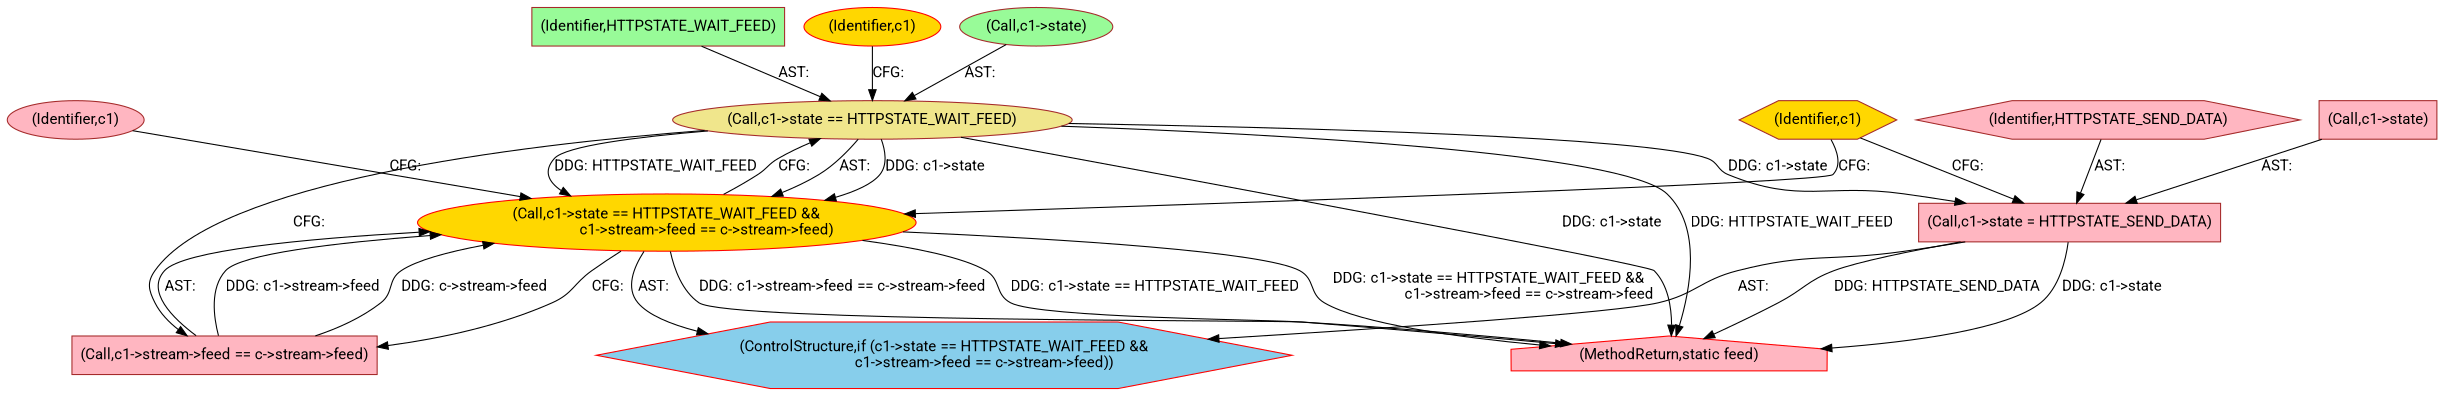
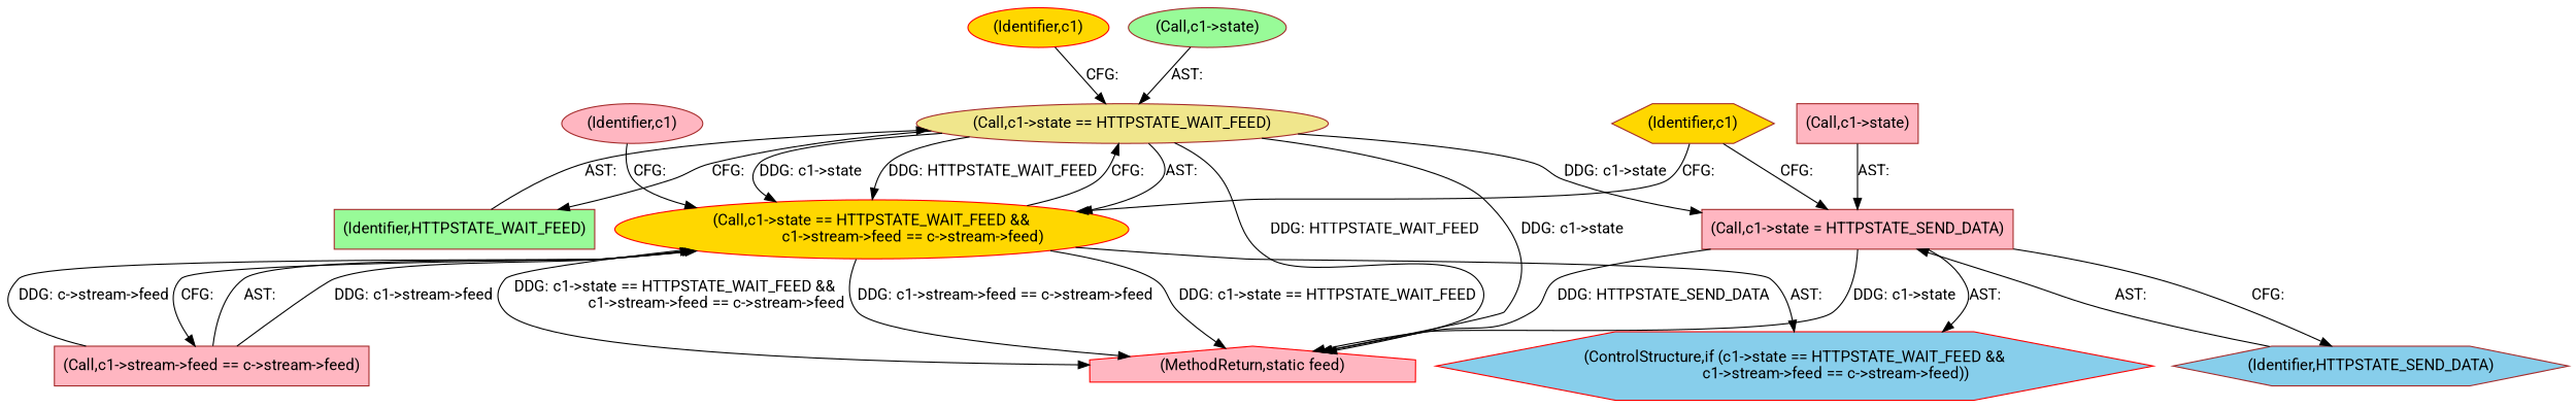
  digraph {
    fontname=Roboto
    node [color=brown fillcolor=lightpink fontname=Roboto shape=ellipse style=filled]
    edge [fontname=Roboto]
    n1 [label="(Call,c1->state = HTTPSTATE_SEND_DATA)" shape=box]
    n2 [color=red label="(MethodReturn,static feed)" shape=house]
-   n3 [label="(Identifier,HTTPSTATE_SEND_DATA)" shape=hexagon]
+   n3 [fillcolor=skyblue label="(Identifier,HTTPSTATE_SEND_DATA)" shape=hexagon]
    n4 [color=red fillcolor=skyblue label="(ControlStructure,if (c1->state == HTTPSTATE_WAIT_FEED &&\n                    c1->stream->feed == c->stream->feed))" shape=hexagon]
    n5 [fillcolor=khaki label="(Call,c1->state == HTTPSTATE_WAIT_FEED)"]
    n6 [color=red fillcolor=gold label="(Call,c1->state == HTTPSTATE_WAIT_FEED &&\n                    c1->stream->feed == c->stream->feed)"]
    n7 [fillcolor=palegreen label="(Identifier,HTTPSTATE_WAIT_FEED)" shape=box]
    n8 [label="(Call,c1->stream->feed == c->stream->feed)" shape=box]
    n9 [fillcolor=gold label="(Identifier,c1)" shape=hexagon]
    n10 [color=red fillcolor=gold label="(Identifier,c1)"]
    n11 [label="(Identifier,c1)"]
    n12 [label="(Call,c1->state)" shape=box]
    n13 [fillcolor=palegreen label="(Call,c1->state)"]
    n1 -> n2 [label="DDG: HTTPSTATE_SEND_DATA"]
    n1 -> n2 [label="DDG: c1->state"]
+   n1 -> n3 [label="CFG: "]
    n1 -> n4 [label="AST: "]
    n3 -> n1 [label="AST: "]
    n5 -> n1 [label="DDG: c1->state"]
    n5 -> n2 [label="DDG: c1->state"]
    n5 -> n2 [label="DDG: HTTPSTATE_WAIT_FEED"]
    n5 -> n6 [label="AST: "]
    n5 -> n6 [label="DDG: c1->state"]
    n5 -> n6 [label="DDG: HTTPSTATE_WAIT_FEED"]
-   n5 -> n8 [label="CFG: "]
+   n5 -> n7 [label="CFG: "]
    n6 -> n2 [label="DDG: c1->stream->feed == c->stream->feed"]
    n6 -> n2 [label="DDG: c1->state == HTTPSTATE_WAIT_FEED"]
    n6 -> n2 [label="DDG: c1->state == HTTPSTATE_WAIT_FEED &&\n                    c1->stream->feed == c->stream->feed"]
    n6 -> n4 [label="AST: "]
    n6 -> n5 [label="CFG: "]
    n6 -> n8 [label="CFG: "]
    n7 -> n5 [label="AST: "]
    n8 -> n6 [label="AST: "]
    n8 -> n6 [label="DDG: c1->stream->feed"]
    n8 -> n6 [label="DDG: c->stream->feed"]
    n9 -> n1 [label="CFG: "]
    n9 -> n6 [label="CFG: "]
    n10 -> n5 [label="CFG: "]
    n11 -> n6 [label="CFG: "]
    n12 -> n1 [label="AST: "]
    n13 -> n5 [label="AST: "]
  }
